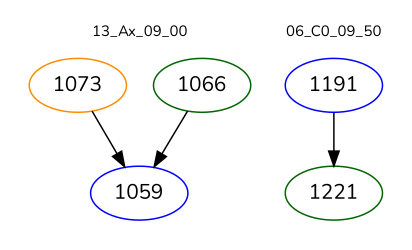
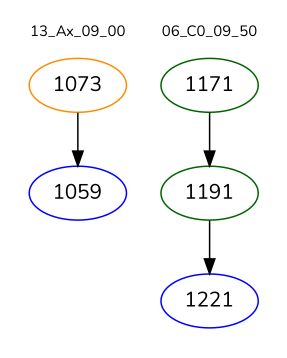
  digraph {
    fontname=Nunito
    node [color=blue fontname=Nunito]
    edge [color=black fontname=Nunito]
-   n1 [color=darkgreen label=1066]
    n2 [label=1059]
    n3 [color=darkorange label=1073]
-   n5 [label=1191]
-   n6 [color=darkgreen label=1221]
+   n4 [color=darkgreen label=1171]
+   n5 [color=darkgreen label=1191]
+   n6 [label=1221]
    subgraph cluster_1 {
      color=white
      fontsize=10
      label="13_Ax_09_00"
-     n1
      n2
      n3
    }
    subgraph cluster_2 {
      color=white
      fontsize=10
      label="06_C0_09_50"
+     n4
      n5
      n6
    }
-   n1 -> n2
    n3 -> n2
+   n4 -> n5
    n5 -> n6
  }
